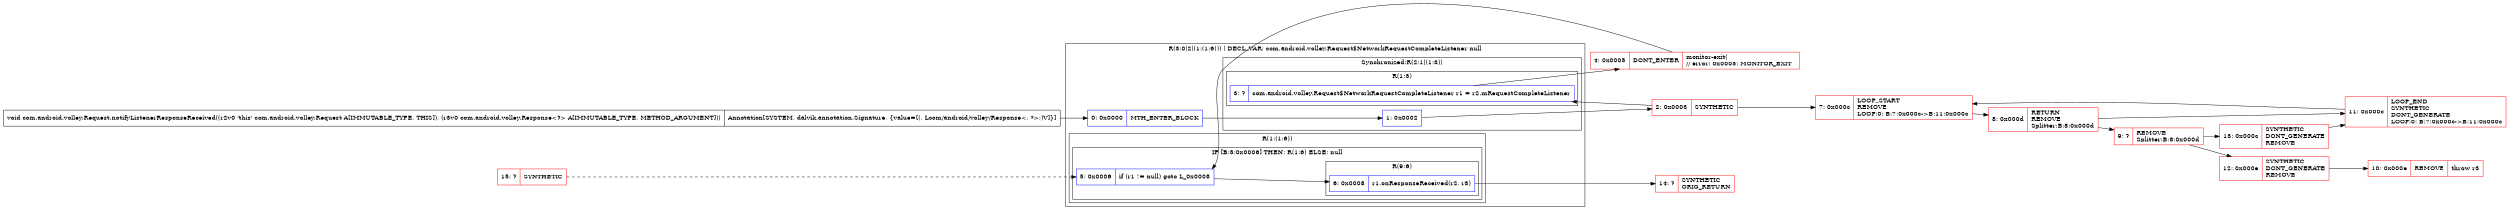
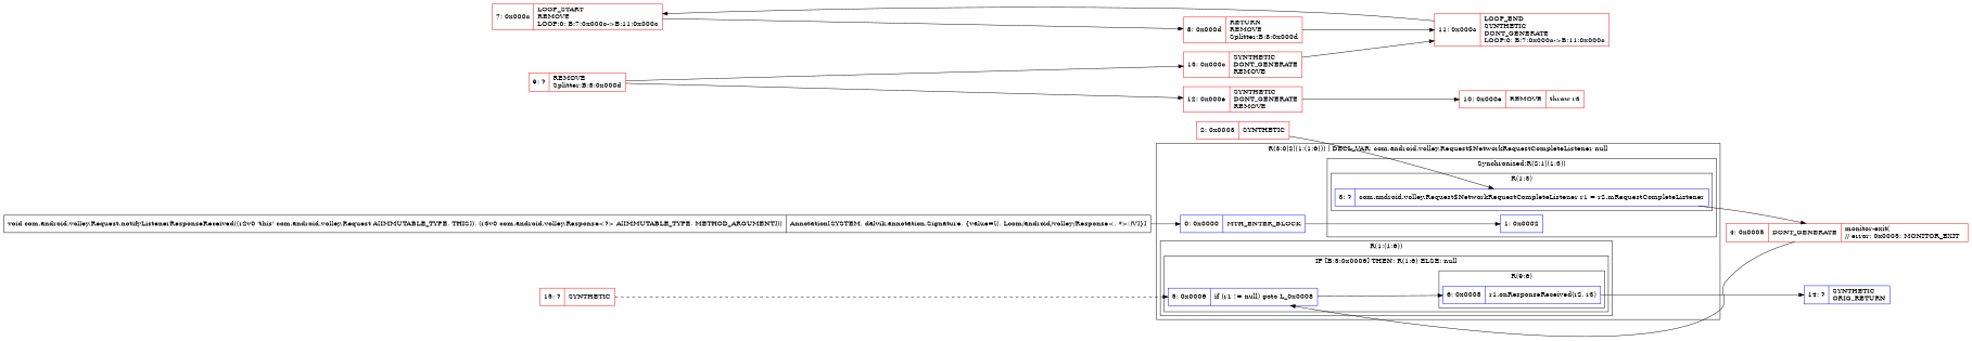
  digraph {
    rankdir=LR
    node [color=red shape=record]
    n1 [color=blue label="{3\:\ ?|com.android.volley.Request$NetworkRequestCompleteListener r1 = r2.mRequestCompleteListener\l}"]
    n2 [color=blue label="{1\:\ 0x0002}"]
    n3 [color=blue label="{6\:\ 0x0008|r1.onResponseReceived(r2, r3)\l}"]
    n4 [color=blue label="{5\:\ 0x0006|if (r1 != null) goto L_0x0008\l}"]
    n5 [color=blue label="{0\:\ 0x0000|MTH_ENTER_BLOCK\l}"]
-   n6 [label="{4\:\ 0x0005|DONT_ENTER\l|monitor\-exit(\l\/\/ error: 0x0005: MONITOR_EXIT  \l}"]
+   n6 [label="{4\:\ 0x0005|DONT_GENERATE\l|monitor\-exit(\l\/\/ error: 0x0005: MONITOR_EXIT  \l}"]
    n7 [label="{2\:\ 0x0003|SYNTHETIC\l}"]
-   n8 [label="{14\:\ ?|SYNTHETIC\lORIG_RETURN\l}"]
+   n8 [color=blue label="{14\:\ ?|SYNTHETIC\lORIG_RETURN\l}"]
    n9 [label="{7\:\ 0x000c|LOOP_START\lREMOVE\lLOOP:0: B:7:0x000c\-\>B:11:0x000c\l}"]
    n10 [label="{15\:\ ?|SYNTHETIC\l}"]
    n11 [label="{8\:\ 0x000d|RETURN\lREMOVE\lSplitter:B:8:0x000d\l}"]
    n12 [label="{9\:\ ?|REMOVE\lSplitter:B:8:0x000d\l}"]
    n13 [label="{11\:\ 0x000c|LOOP_END\lSYNTHETIC\lDONT_GENERATE\lLOOP:0: B:7:0x000c\-\>B:11:0x000c\l}"]
    n14 [label="{12\:\ 0x000e|SYNTHETIC\lDONT_GENERATE\lREMOVE\l}"]
    n15 [label="{13\:\ 0x000c|SYNTHETIC\lDONT_GENERATE\lREMOVE\l}"]
    n16 [label="{10\:\ 0x000e|REMOVE\l|throw r3\l}"]
    n17 [label="{void com.android.volley.Request.notifyListenerResponseReceived((r2v0 'this' com.android.volley.Request A[IMMUTABLE_TYPE, THIS]), (r3v0 com.android.volley.Response\<?\> A[IMMUTABLE_TYPE, METHOD_ARGUMENT]))  | Annotation[SYSTEM, dalvik.annotation.Signature, \{value=[(, Lcom\/android\/volley\/Response\<, *\>;)V]\}]\l}" color=""]
    subgraph cluster_1 {
      label="R(3:0|2|(1:(1:6))) | DECL_VAR: com.android.volley.Request$NetworkRequestCompleteListener null\l"
      n5
      subgraph cluster_2 {
        label="Synchronized:R(2:1|(1:3))"
        n2
        subgraph cluster_3 {
          label="R(1:3)"
          n1
        }
      }
      subgraph cluster_4 {
        label="R(1:(1:6))"
        subgraph cluster_5 {
          label="IF [B:5:0x0006] THEN: R(1:6) ELSE: null"
          n4
          subgraph cluster_6 {
            label="R(9:6)"
            n3
          }
        }
      }
    }
    n1 -> n6
-   n2 -> n7
    n3 -> n8
    n4 -> n3
    n5 -> n2
    n6 -> n4
    n7 -> n1
-   n7 -> n9
    n9 -> n11
    n10 -> n4 [style=dashed]
-   n11 -> n12
    n11 -> n13
    n12 -> n14
    n12 -> n15
    n13 -> n9
    n14 -> n16
    n15 -> n13
    n17 -> n5
  }
